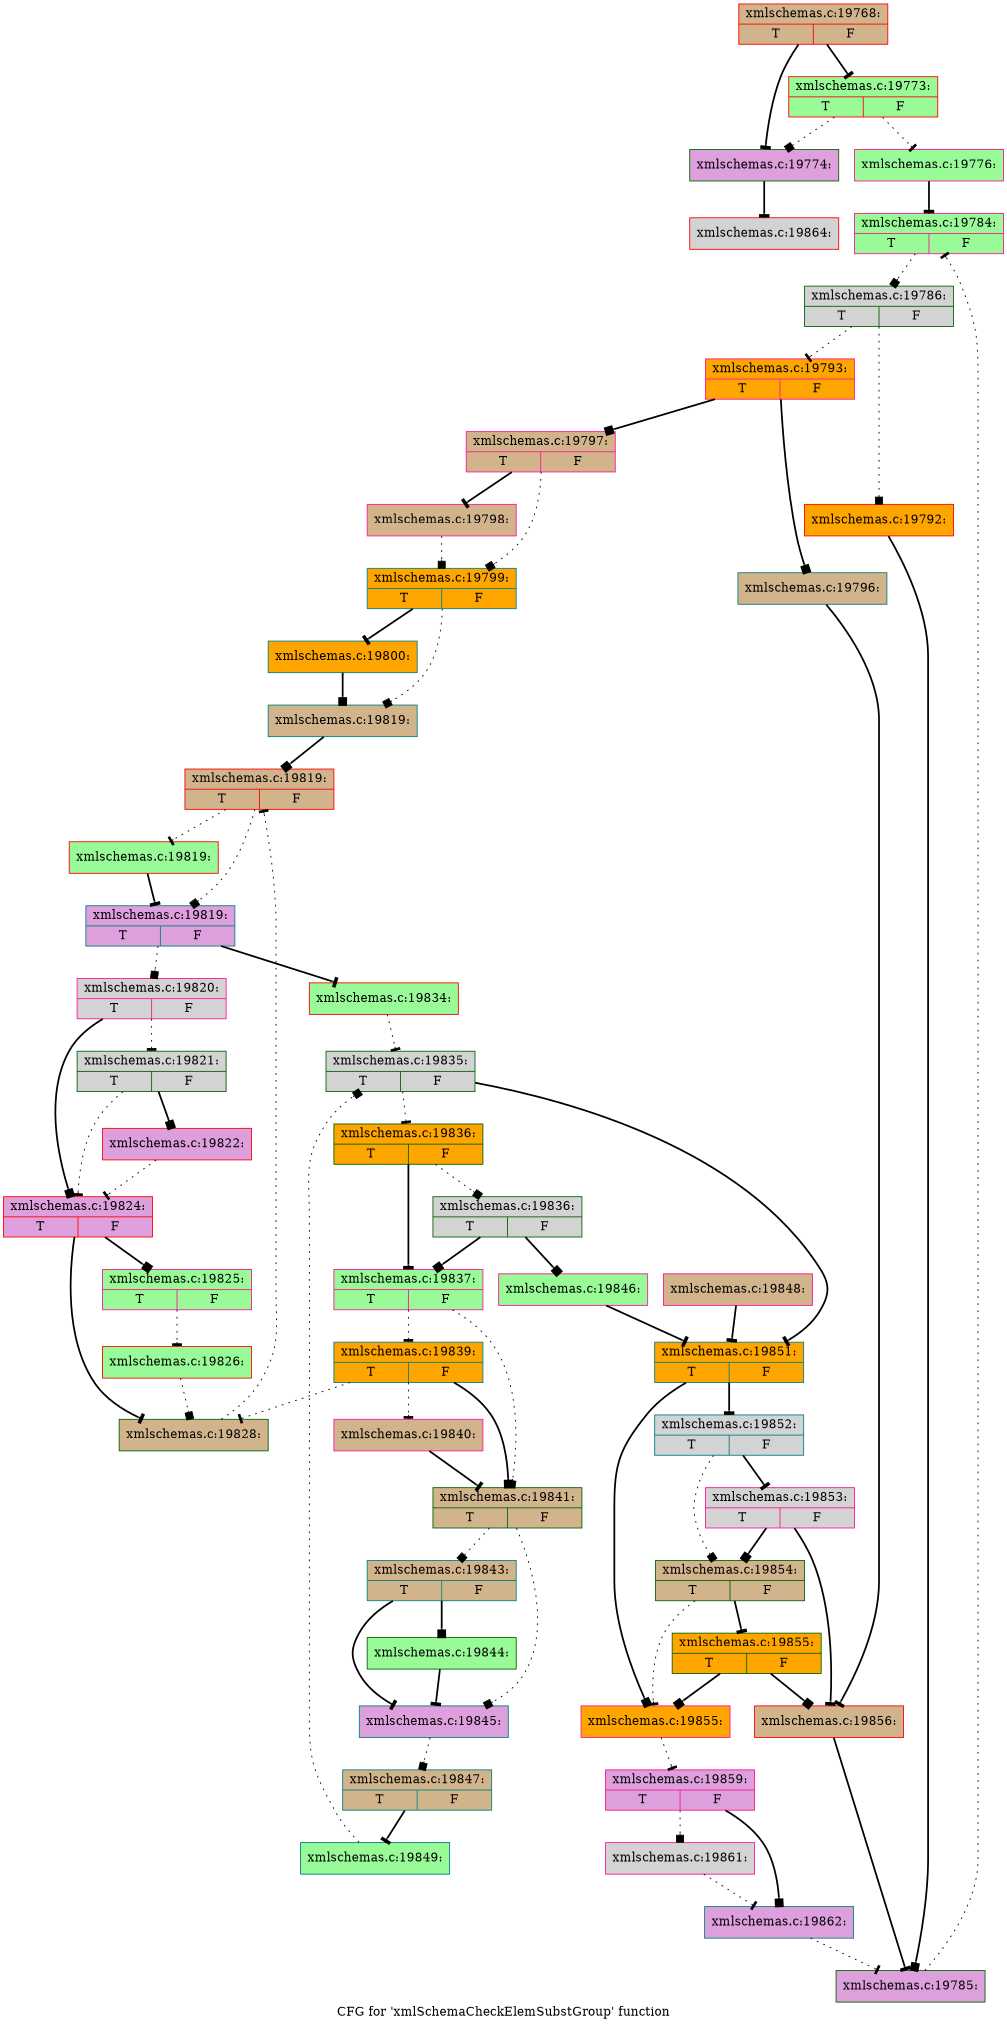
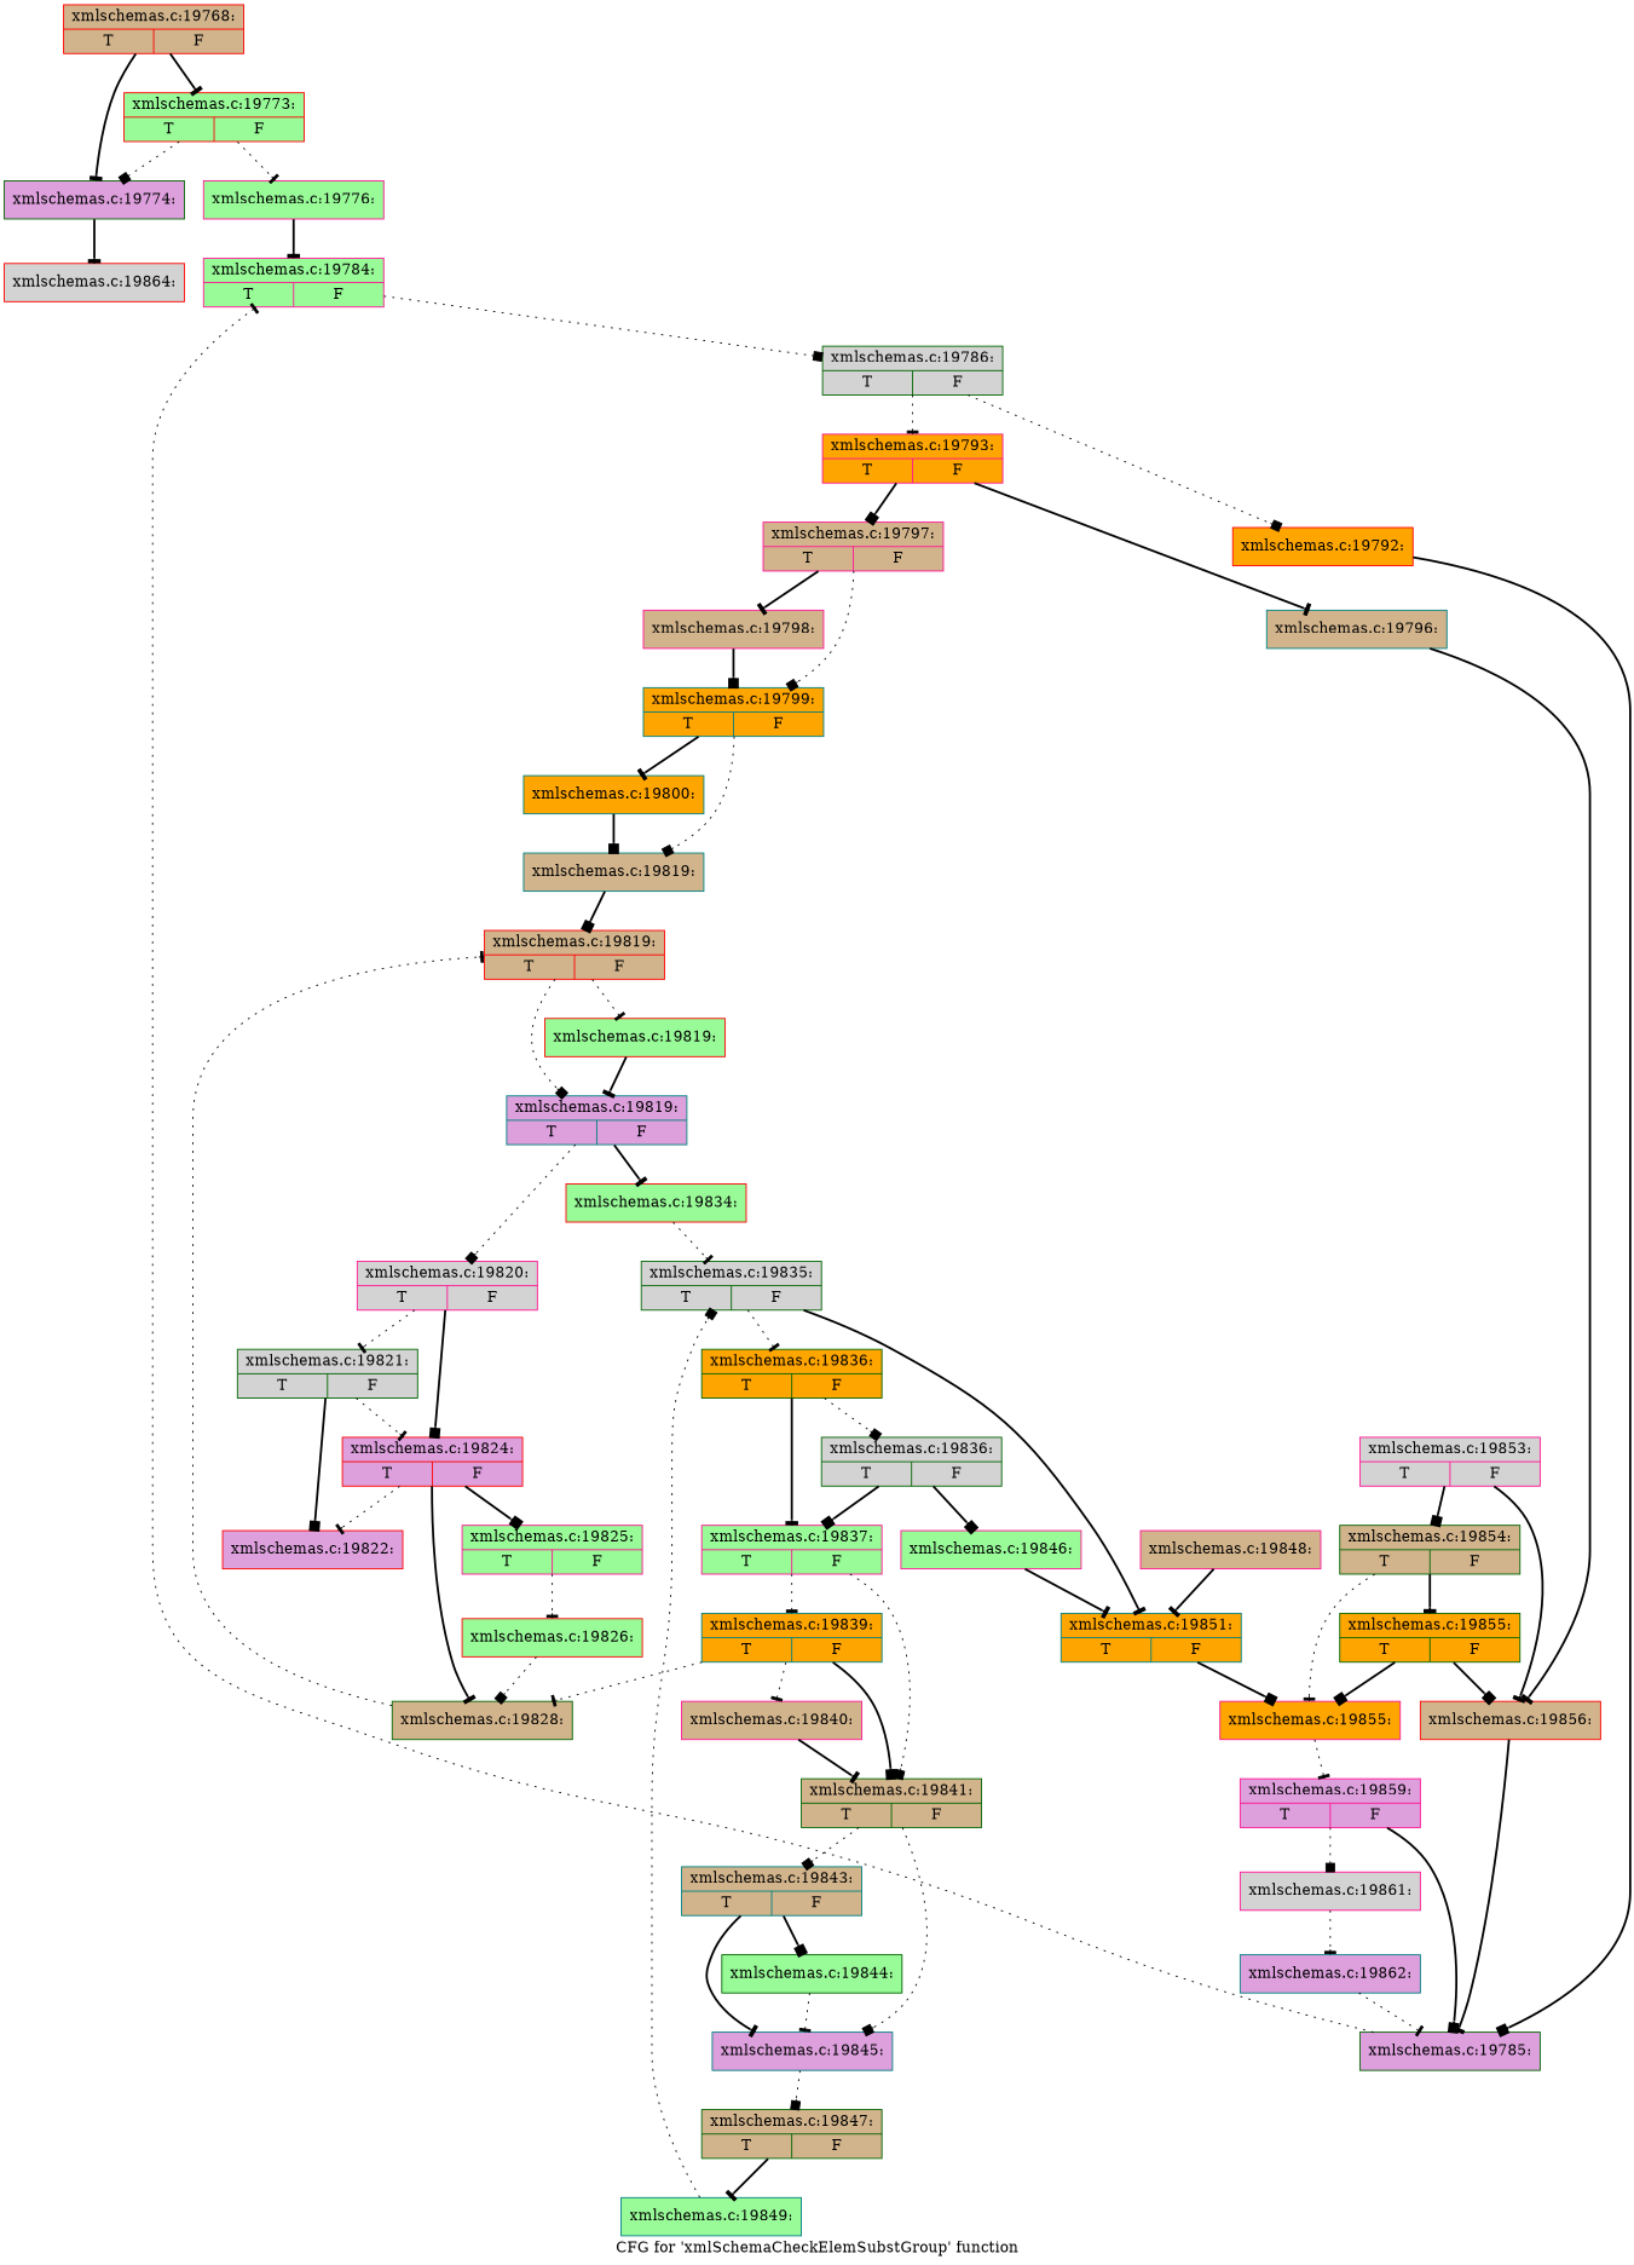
  digraph {
    label="CFG for 'xmlSchemaCheckElemSubstGroup' function"
    node [color=deeppink fillcolor=tan shape=record style=filled]
    edge [arrowhead=tee style=bold]
    n1 [color=red label="{xmlschemas.c:19768:|{<s0>T|<s1>F}}"]
    n2 [color=darkgreen fillcolor=plum label="{xmlschemas.c:19774:}"]
    n3 [color=red fillcolor=palegreen label="{xmlschemas.c:19773:|{<s0>T|<s1>F}}"]
    n4 [color=red fillcolor=lightgrey label="{xmlschemas.c:19864:}"]
    n5 [fillcolor=palegreen label="{xmlschemas.c:19776:}"]
    n6 [fillcolor=palegreen label="{xmlschemas.c:19784:|{<s0>T|<s1>F}}"]
    n7 [color=darkgreen fillcolor=lightgrey label="{xmlschemas.c:19786:|{<s0>T|<s1>F}}"]
    n8 [color=red fillcolor=orange label="{xmlschemas.c:19792:}"]
    n9 [fillcolor=orange label="{xmlschemas.c:19793:|{<s0>T|<s1>F}}"]
    n10 [color=darkgreen fillcolor=plum label="{xmlschemas.c:19785:}"]
    n11 [color=teal label="{xmlschemas.c:19796:}"]
    n12 [label="{xmlschemas.c:19797:|{<s0>T|<s1>F}}"]
    n13 [color=red label="{xmlschemas.c:19856:}"]
    n14 [label="{xmlschemas.c:19798:}"]
    n15 [color=teal fillcolor=orange label="{xmlschemas.c:19799:|{<s0>T|<s1>F}}"]
    n16 [fillcolor=plum label="{xmlschemas.c:19859:|{<s0>T|<s1>F}}"]
    n17 [fillcolor=lightgrey label="{xmlschemas.c:19861:}"]
    n18 [color=teal fillcolor=plum label="{xmlschemas.c:19862:}"]
    n19 [color=teal fillcolor=orange label="{xmlschemas.c:19800:}"]
    n20 [color=teal label="{xmlschemas.c:19819:}"]
    n21 [color=red label="{xmlschemas.c:19819:|{<s0>T|<s1>F}}"]
    n22 [color=red fillcolor=palegreen label="{xmlschemas.c:19819:}"]
    n23 [color=teal fillcolor=plum label="{xmlschemas.c:19819:|{<s0>T|<s1>F}}"]
    n24 [fillcolor=lightgrey label="{xmlschemas.c:19820:|{<s0>T|<s1>F}}"]
    n25 [color=red fillcolor=palegreen label="{xmlschemas.c:19834:}"]
    n26 [color=darkgreen fillcolor=lightgrey label="{xmlschemas.c:19821:|{<s0>T|<s1>F}}"]
    n27 [color=red fillcolor=plum label="{xmlschemas.c:19824:|{<s0>T|<s1>F}}"]
    n28 [color=darkgreen fillcolor=lightgrey label="{xmlschemas.c:19835:|{<s0>T|<s1>F}}"]
    n29 [color=red fillcolor=plum label="{xmlschemas.c:19822:}"]
    n30 [fillcolor=palegreen label="{xmlschemas.c:19825:|{<s0>T|<s1>F}}"]
    n31 [color=darkgreen label="{xmlschemas.c:19828:}"]
    n32 [color=darkgreen fillcolor=orange label="{xmlschemas.c:19836:|{<s0>T|<s1>F}}"]
    n33 [color=teal fillcolor=orange label="{xmlschemas.c:19851:|{<s0>T|<s1>F}}"]
    n34 [color=red fillcolor=palegreen label="{xmlschemas.c:19826:}"]
    n35 [fillcolor=palegreen label="{xmlschemas.c:19837:|{<s0>T|<s1>F}}"]
    n36 [color=darkgreen fillcolor=lightgrey label="{xmlschemas.c:19836:|{<s0>T|<s1>F}}"]
-   n37 [color=teal fillcolor=lightgrey label="{xmlschemas.c:19852:|{<s0>T|<s1>F}}"]
    n38 [fillcolor=orange label="{xmlschemas.c:19855:}"]
    n39 [color=teal fillcolor=orange label="{xmlschemas.c:19839:|{<s0>T|<s1>F}}"]
    n40 [color=darkgreen label="{xmlschemas.c:19841:|{<s0>T|<s1>F}}"]
    n41 [fillcolor=palegreen label="{xmlschemas.c:19846:}"]
    n42 [fillcolor=lightgrey label="{xmlschemas.c:19853:|{<s0>T|<s1>F}}"]
    n43 [color=darkgreen label="{xmlschemas.c:19854:|{<s0>T|<s1>F}}"]
    n44 [label="{xmlschemas.c:19840:}"]
    n45 [color=teal label="{xmlschemas.c:19843:|{<s0>T|<s1>F}}"]
    n46 [color=teal fillcolor=plum label="{xmlschemas.c:19845:}"]
    n47 [color=darkgreen fillcolor=palegreen label="{xmlschemas.c:19844:}"]
-   n48 [color=teal label="{xmlschemas.c:19847:|{<s0>T|<s1>F}}"]
+   n48 [color=darkgreen label="{xmlschemas.c:19847:|{<s0>T|<s1>F}}"]
    n49 [color=teal fillcolor=palegreen label="{xmlschemas.c:19849:}"]
    n50 [label="{xmlschemas.c:19848:}"]
    n51 [color=darkgreen fillcolor=orange label="{xmlschemas.c:19855:|{<s0>T|<s1>F}}"]
    n1 -> n2
    n1 -> n3
    n2 -> n4
    n3 -> n2 [arrowhead=box style=dotted]
    n3 -> n5 [style=dotted]
    n5 -> n6
    n6 -> n7 [arrowhead=box style=dotted]
    n7 -> n8 [arrowhead=box style=dotted]
    n7 -> n9 [style=dotted]
    n8 -> n10 [arrowhead=box]
-   n9 -> n11 [arrowhead=box]
+   n9 -> n11
    n9 -> n12 [arrowhead=box]
    n10 -> n6 [style=dotted]
    n11 -> n13
    n12 -> n14
    n12 -> n15 [arrowhead=box style=dotted]
    n13 -> n10
-   n14 -> n15 [arrowhead=box style=dotted]
+   n14 -> n15 [arrowhead=box]
    n15 -> n19
    n15 -> n20 [arrowhead=box style=dotted]
    n16 -> n17 [arrowhead=box style=dotted]
-   n16 -> n18 [arrowhead=box]
+   n16 -> n10 [arrowhead=box]
    n17 -> n18 [style=dotted]
    n18 -> n10 [style=dotted]
    n19 -> n20 [arrowhead=box]
    n20 -> n21 [arrowhead=box]
    n21 -> n22 [style=dotted]
    n21 -> n23 [arrowhead=box style=dotted]
    n22 -> n23
    n23 -> n24 [arrowhead=box style=dotted]
    n23 -> n25
    n24 -> n26 [style=dotted]
    n24 -> n27 [arrowhead=box]
    n25 -> n28 [style=dotted]
    n26 -> n27 [style=dotted]
    n26 -> n29 [arrowhead=box]
    n27 -> n30 [arrowhead=box]
    n27 -> n31
    n28 -> n32 [style=dotted]
    n28 -> n33
-   n29 -> n27 [style=dotted]
+   n27 -> n29 [style=dotted]
    n30 -> n34 [style=dotted]
    n31 -> n21 [style=dotted]
    n32 -> n35
    n32 -> n36 [arrowhead=box style=dotted]
-   n33 -> n37
    n33 -> n38 [arrowhead=box]
    n34 -> n31 [arrowhead=box style=dotted]
    n35 -> n39 [style=dotted]
    n35 -> n40 [arrowhead=box style=dotted]
    n36 -> n35 [arrowhead=box]
    n36 -> n41 [arrowhead=box]
-   n37 -> n42
-   n37 -> n43 [arrowhead=box style=dotted]
    n38 -> n16 [style=dotted]
    n39 -> n31 [style=dotted]
    n39 -> n40 [arrowhead=box]
    n39 -> n44 [style=dotted]
    n40 -> n45 [arrowhead=box style=dotted]
    n40 -> n46 [arrowhead=box style=dotted]
    n41 -> n33
    n42 -> n13
    n42 -> n43 [arrowhead=box]
    n43 -> n38 [style=dotted]
    n43 -> n51
    n44 -> n40
    n45 -> n46
    n45 -> n47 [arrowhead=box]
    n46 -> n48 [arrowhead=box style=dotted]
-   n47 -> n46
+   n47 -> n46 [style=dotted]
    n48 -> n49
    n49 -> n28 [arrowhead=box style=dotted]
    n50 -> n33
    n51 -> n13 [arrowhead=box]
    n51 -> n38 [arrowhead=box]
  }
